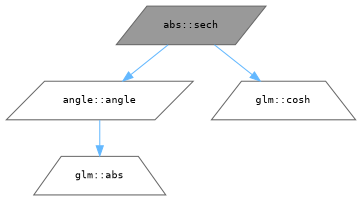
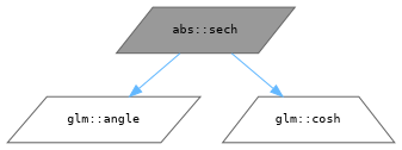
  digraph {
    fontname="DejaVu Sans Mono"
    rankdir=TB
    node [color=grey40 fillcolor=white fontname="DejaVu Sans Mono" fontsize=10 shape=parallelogram style=filled]
    edge [color=steelblue1 fontname="DejaVu Sans Mono" fontsize=10 labelfontname=Helvetica labelfontsize=10 style=solid]
    n1 [color=gray40 fillcolor=grey60 fontcolor=black height=0.2 label="abs::sech" width=0.4]
-   n2 [height=0.2 label="angle::angle" width=0.4]
+   n2 [height=0.2 label="glm::angle" width=0.4]
    n3 [height=0.2 label="glm::cosh" shape=trapezium width=0.4]
-   n4 [height=0.2 label="glm::abs" shape=trapezium width=0.4]
    n1 -> n2
    n1 -> n3
-   n2 -> n4
  }
